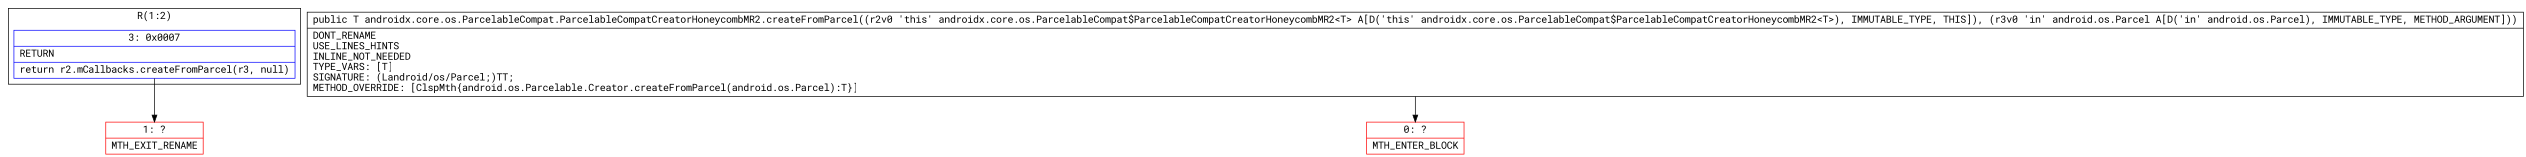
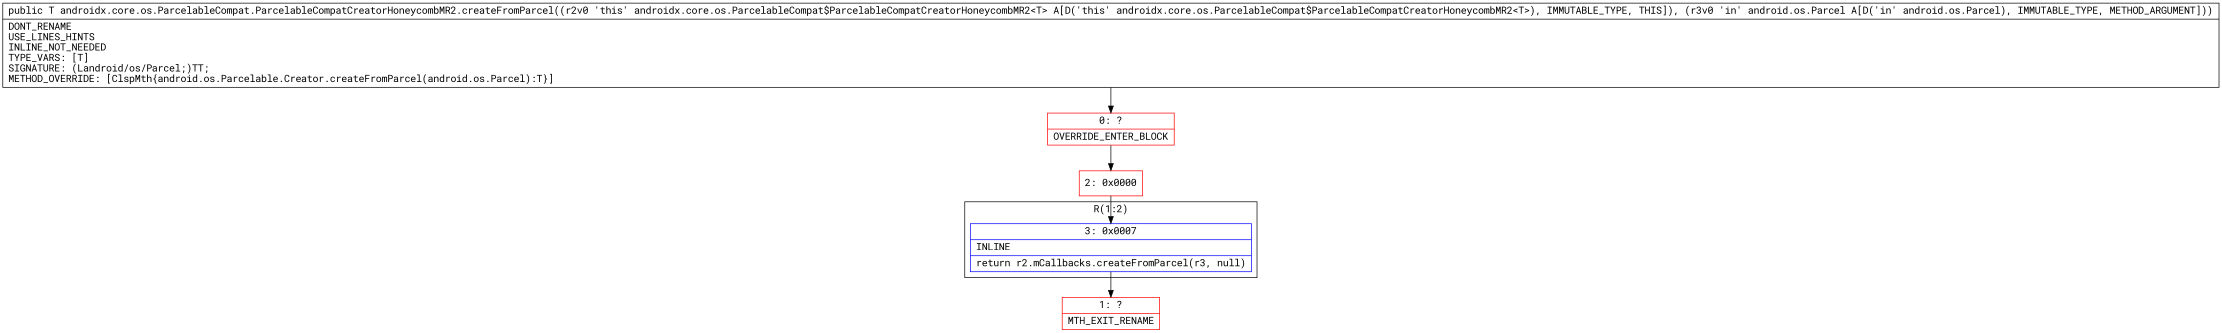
  digraph {
    fontname="Roboto Mono"
    node [color=red fontname="Roboto Mono" shape=record]
    edge [fontname="Roboto Mono"]
-   n1 [color=blue label="{3\:\ 0x0007|RETURN\l|return r2.mCallbacks.createFromParcel(r3, null)\l}"]
+   n1 [color=blue label="{3\:\ 0x0007|INLINE\l|return r2.mCallbacks.createFromParcel(r3, null)\l}"]
    n2 [label="{1\:\ ?|MTH_EXIT_RENAME\l}"]
-   n3 [label="{0\:\ ?|MTH_ENTER_BLOCK\l}"]
+   n3 [label="{0\:\ ?|OVERRIDE_ENTER_BLOCK\l}"]
+   n4 [label="{2\:\ 0x0000}"]
    n5 [label="{public T androidx.core.os.ParcelableCompat.ParcelableCompatCreatorHoneycombMR2.createFromParcel((r2v0 'this' androidx.core.os.ParcelableCompat$ParcelableCompatCreatorHoneycombMR2\<T\> A[D('this' androidx.core.os.ParcelableCompat$ParcelableCompatCreatorHoneycombMR2\<T\>), IMMUTABLE_TYPE, THIS]), (r3v0 'in' android.os.Parcel A[D('in' android.os.Parcel), IMMUTABLE_TYPE, METHOD_ARGUMENT]))  | DONT_RENAME\lUSE_LINES_HINTS\lINLINE_NOT_NEEDED\lTYPE_VARS: [T]\lSIGNATURE: (Landroid\/os\/Parcel;)TT;\lMETHOD_OVERRIDE: [ClspMth\{android.os.Parcelable.Creator.createFromParcel(android.os.Parcel):T\}]\l}" color=""]
    subgraph cluster_1 {
      label="R(1:2)"
      n1
    }
    n1 -> n2
+   n3 -> n4
+   n4 -> n1
    n5 -> n3
  }
